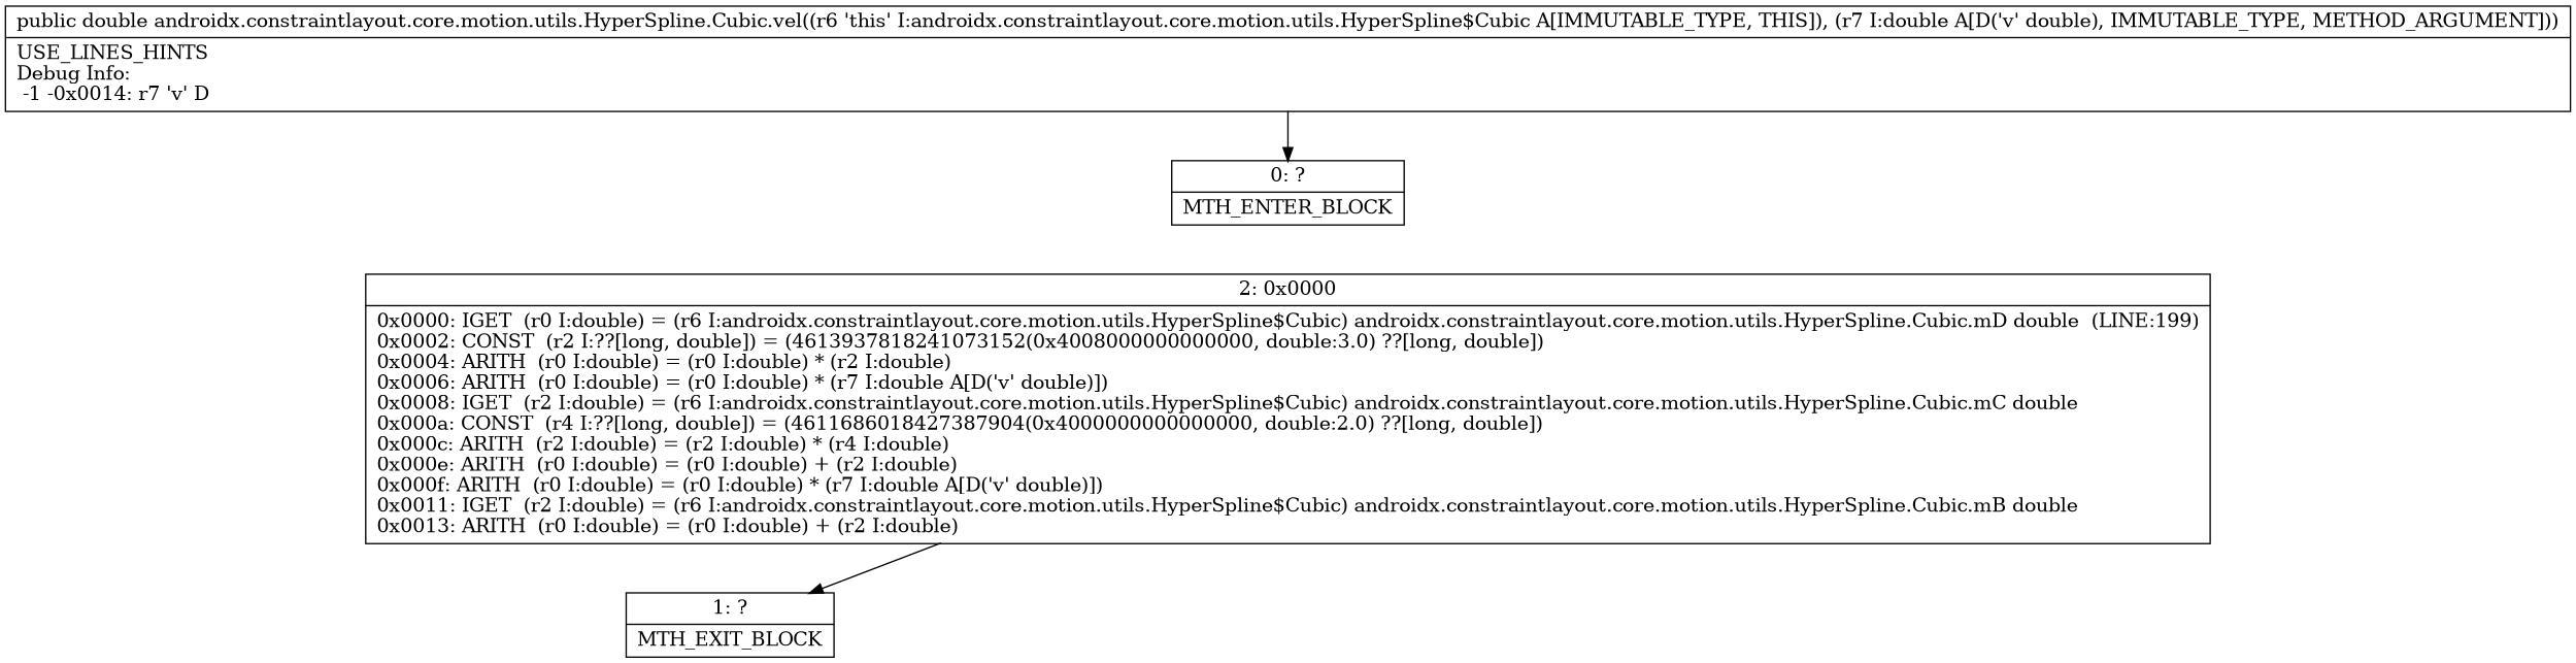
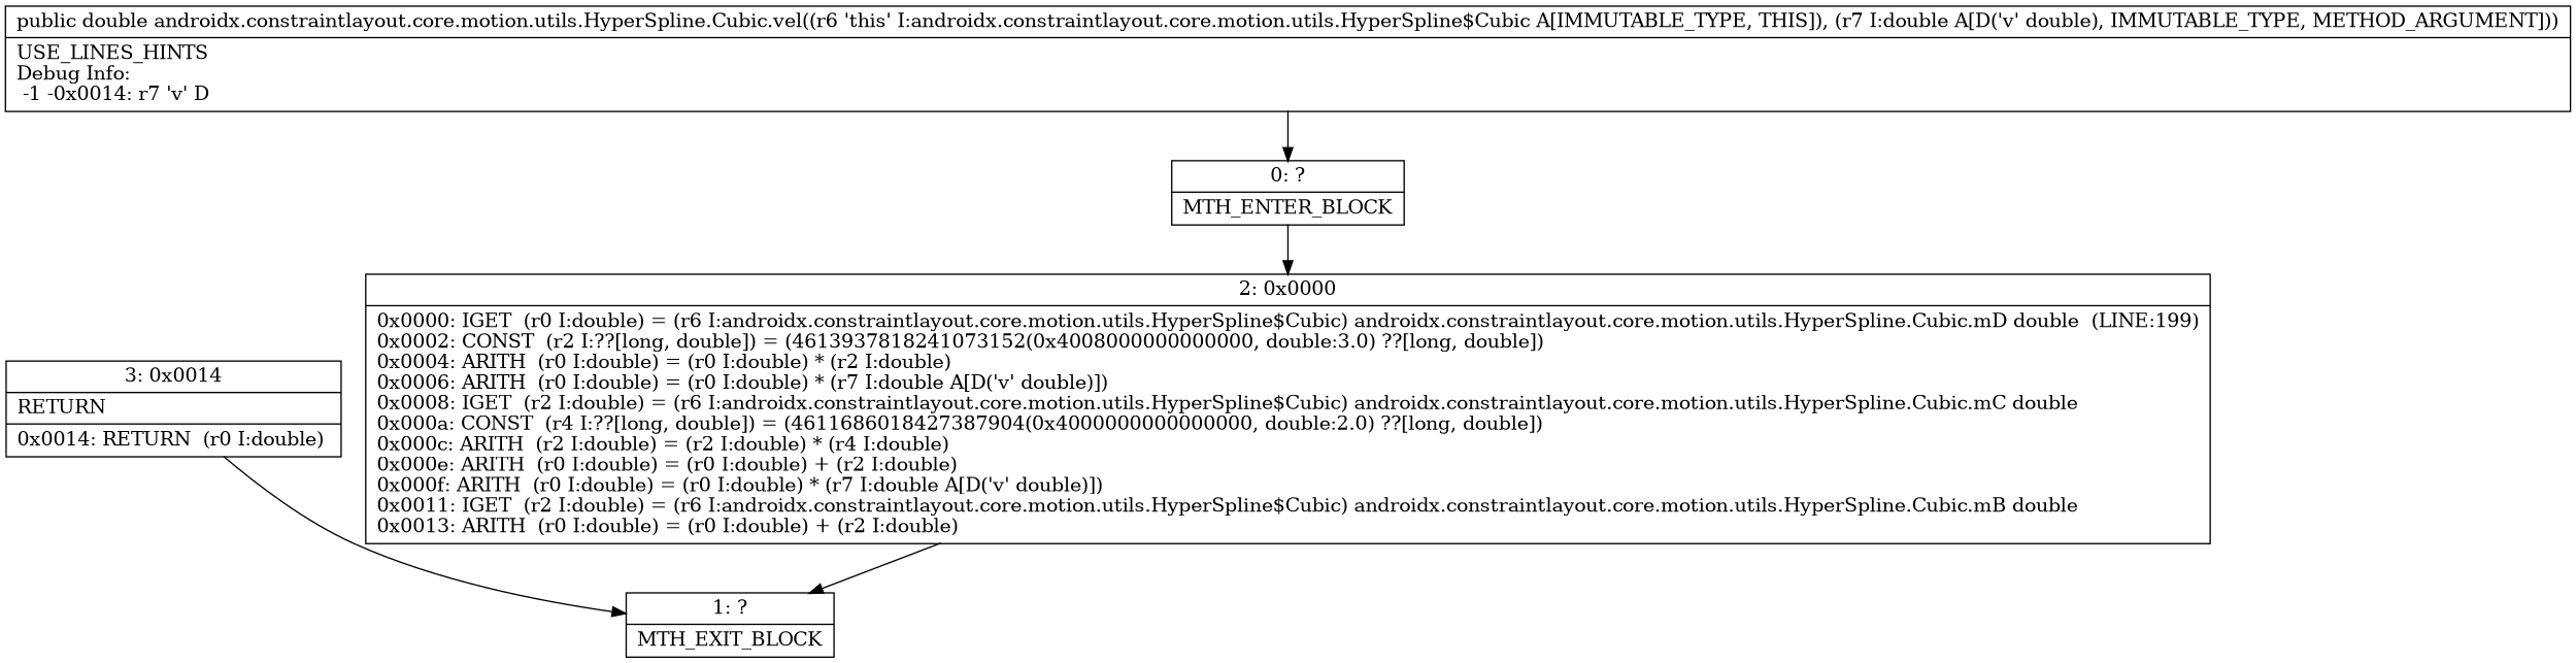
  digraph {
    node [shape=record]
    n1 [label="{0\:\ ?|MTH_ENTER_BLOCK\l}"]
    n2 [label="{2\:\ 0x0000|0x0000: IGET  (r0 I:double) = (r6 I:androidx.constraintlayout.core.motion.utils.HyperSpline$Cubic) androidx.constraintlayout.core.motion.utils.HyperSpline.Cubic.mD double  (LINE:199)\l0x0002: CONST  (r2 I:??[long, double]) = (4613937818241073152(0x4008000000000000, double:3.0) ??[long, double]) \l0x0004: ARITH  (r0 I:double) = (r0 I:double) * (r2 I:double) \l0x0006: ARITH  (r0 I:double) = (r0 I:double) * (r7 I:double A[D('v' double)]) \l0x0008: IGET  (r2 I:double) = (r6 I:androidx.constraintlayout.core.motion.utils.HyperSpline$Cubic) androidx.constraintlayout.core.motion.utils.HyperSpline.Cubic.mC double \l0x000a: CONST  (r4 I:??[long, double]) = (4611686018427387904(0x4000000000000000, double:2.0) ??[long, double]) \l0x000c: ARITH  (r2 I:double) = (r2 I:double) * (r4 I:double) \l0x000e: ARITH  (r0 I:double) = (r0 I:double) + (r2 I:double) \l0x000f: ARITH  (r0 I:double) = (r0 I:double) * (r7 I:double A[D('v' double)]) \l0x0011: IGET  (r2 I:double) = (r6 I:androidx.constraintlayout.core.motion.utils.HyperSpline$Cubic) androidx.constraintlayout.core.motion.utils.HyperSpline.Cubic.mB double \l0x0013: ARITH  (r0 I:double) = (r0 I:double) + (r2 I:double) \l}"]
    n3 [label="{1\:\ ?|MTH_EXIT_BLOCK\l}"]
+   n4 [label="{3\:\ 0x0014|RETURN\l|0x0014: RETURN  (r0 I:double) \l}"]
    n5 [label="{public double androidx.constraintlayout.core.motion.utils.HyperSpline.Cubic.vel((r6 'this' I:androidx.constraintlayout.core.motion.utils.HyperSpline$Cubic A[IMMUTABLE_TYPE, THIS]), (r7 I:double A[D('v' double), IMMUTABLE_TYPE, METHOD_ARGUMENT]))  | USE_LINES_HINTS\lDebug Info:\l  \-1 \-0x0014: r7 'v' D\l}"]
+   n1 -> n2
    n2 -> n3
+   n4 -> n3
    n5 -> n1
  }
